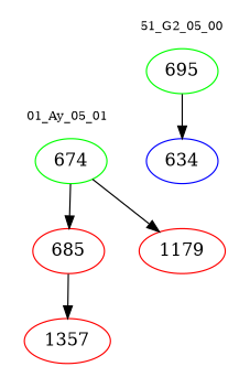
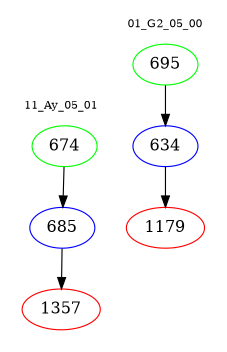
  digraph {
    node [color=green]
    edge [color=black]
    n1 [label=674]
-   n2 [color=red label=685]
+   n2 [color=blue label=685]
    n3 [color=red label=1357]
    n4 [label=695]
    n5 [color=blue label=634]
    n6 [color=red label=1179]
    subgraph cluster_1 {
      color=white
      fontsize=10
-     label="01_Ay_05_01"
+     label="11_Ay_05_01"
      n1
      n2
      n3
    }
    subgraph cluster_2 {
      color=white
      fontsize=10
-     label="51_G2_05_00"
+     label="01_G2_05_00"
      n4
      n5
      n6
    }
    n1 -> n2
    n2 -> n3
    n4 -> n5
-   n1 -> n6
+   n5 -> n6
  }
